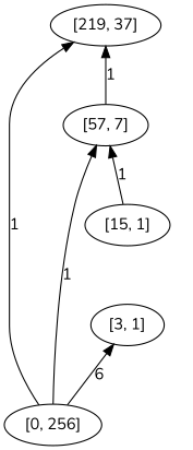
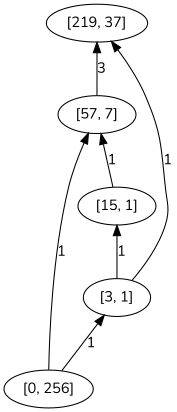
  digraph {
    fontname=Nunito
    ordering=out
    rankdir=BT
    node [fontname=Nunito shape=oval]
    edge [fontname=Nunito]
    n1 [label="[15, 1]"]
    n2 [label="[57, 7]"]
    n3 [label="[3, 1]"]
    n4 [label="[219, 37]"]
    n5 [label="[0, 256]"]
    n1 -> n2 [label=1]
-   n2 -> n4 [label=1]
-   n5 -> n4 [label=1]
+   n2 -> n4 [label=3]
+   n3 -> n1 [label=1]
+   n3 -> n4 [label=1]
    n5 -> n2 [label=1]
-   n5 -> n3 [label=6]
+   n5 -> n3 [label=1]
  }
